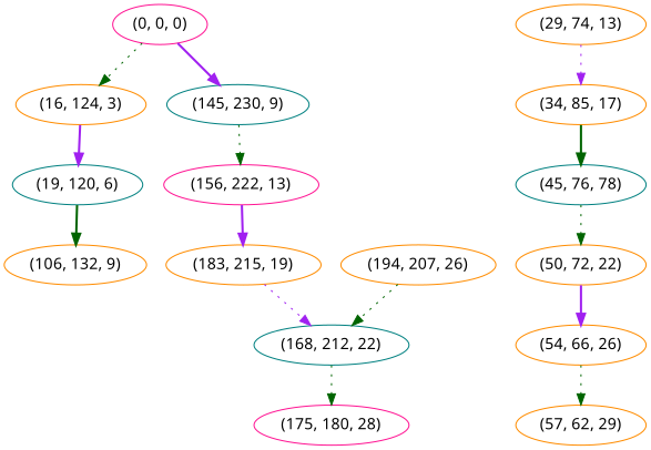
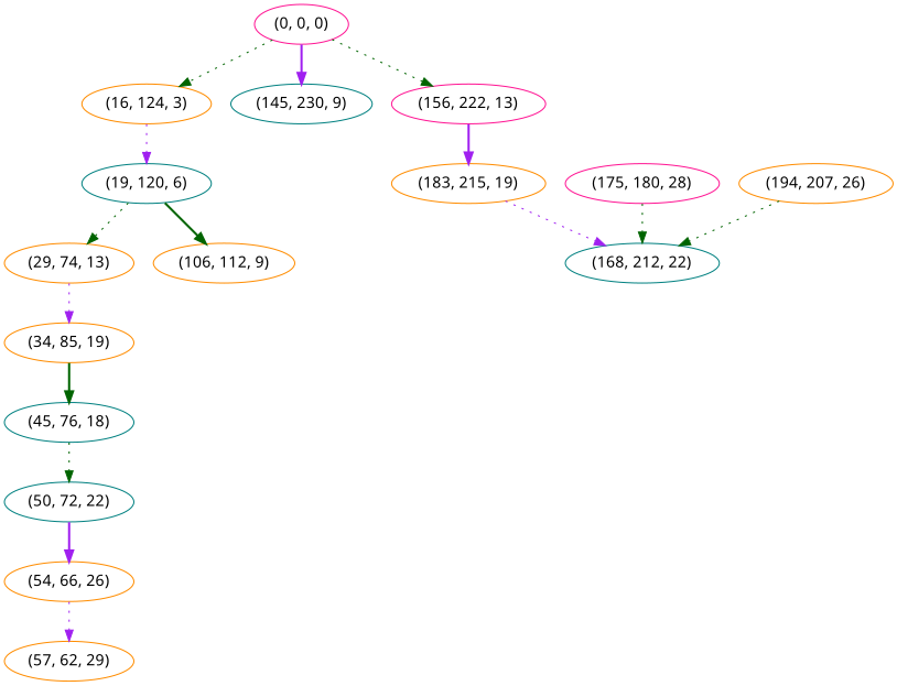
  digraph {
    fontname="Noto Sans"
    node [color=darkorange fontname="Noto Sans"]
    edge [color=darkgreen fontname="Noto Sans" style=dotted]
    "(0, 0, 0)" [color=deeppink]
    "(16, 124, 3)"
    "(145, 230, 9)" [color=teal]
    "(19, 120, 6)" [color=teal]
    "(156, 222, 13)" [color=deeppink]
    n6 [label="(29, 74, 13)"]
-   "(106, 112, 9)" [label="(106, 132, 9)"]
-   "(34, 85, 17)"
-   "(45, 76, 18)" [color=teal label="(45, 76, 78)"]
-   "(50, 72, 22)"
+   "(106, 112, 9)"
+   "(34, 85, 17)" [label="(34, 85, 19)"]
+   "(45, 76, 18)" [color=teal]
+   "(50, 72, 22)" [color=teal]
    "(54, 66, 26)"
    "(57, 62, 29)"
    n13 [label="(183, 215, 19)"]
    "(168, 212, 22)" [color=teal]
    "(175, 180, 28)" [color=deeppink]
    "(194, 207, 26)"
    "(0, 0, 0)" -> "(16, 124, 3)"
    "(0, 0, 0)" -> "(145, 230, 9)" [color=purple style=bold]
-   "(16, 124, 3)" -> "(19, 120, 6)" [color=purple style=bold]
-   "(145, 230, 9)" -> "(156, 222, 13)"
+   "(16, 124, 3)" -> "(19, 120, 6)" [color=purple]
+   "(0, 0, 0)" -> "(156, 222, 13)"
+   "(19, 120, 6)" -> n6
    "(19, 120, 6)" -> "(106, 112, 9)" [style=bold]
    "(156, 222, 13)" -> n13 [color=purple style=bold]
    n6 -> "(34, 85, 17)" [color=purple]
    "(34, 85, 17)" -> "(45, 76, 18)" [style=bold]
    "(45, 76, 18)" -> "(50, 72, 22)"
    "(50, 72, 22)" -> "(54, 66, 26)" [color=purple style=bold]
-   "(54, 66, 26)" -> "(57, 62, 29)"
+   "(54, 66, 26)" -> "(57, 62, 29)" [color=purple]
    n13 -> "(168, 212, 22)" [color=purple]
-   "(168, 212, 22)" -> "(175, 180, 28)"
+   "(175, 180, 28)" -> "(168, 212, 22)"
    "(194, 207, 26)" -> "(168, 212, 22)"
  }
